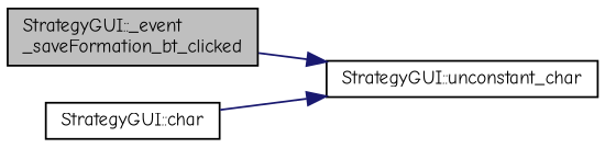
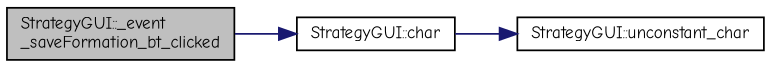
  digraph {
    fontname="Comic Neue"
    rankdir=LR
    node [color=black fillcolor=white fontname="Comic Neue" fontsize=10 shape=record style=filled]
    edge [color=midnightblue fontname="Comic Neue" fontsize=10 labelfontname=Helvetica labelfontsize=10 style=solid]
    n1 [fillcolor=grey75 fontcolor=black height=0.2 label="StrategyGUI::_event\l_saveFormation_bt_clicked" width=0.4]
    n2 [height=0.2 label="StrategyGUI::char" width=0.4]
    n3 [height=0.2 label="StrategyGUI::unconstant_char" width=0.4]
-   n1 -> n3
+   n1 -> n2
    n2 -> n3
  }
